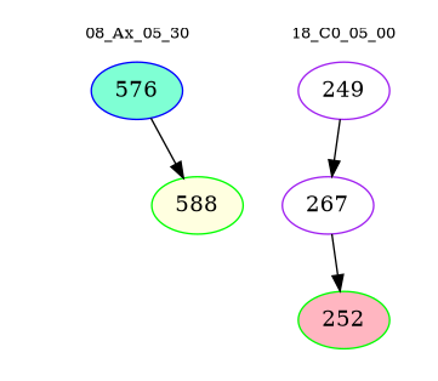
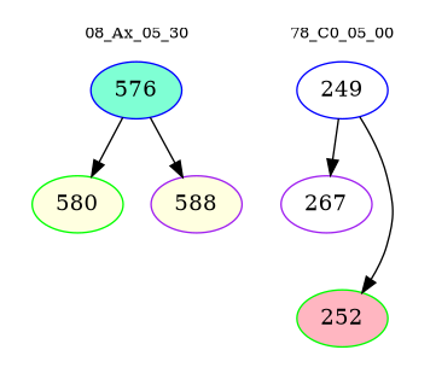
  digraph {
    node [color=blue fillcolor=lightyellow style=filled]
    edge [color=black]
    n1 [fillcolor=aquamarine label=576]
-   n3 [color=green label=588]
-   n4 [color=purple fillcolor=white label=249]
+   n2 [color=green label=580]
+   n3 [color=purple label=588]
+   n4 [fillcolor=white label=249]
    n5 [color=purple fillcolor=white label=267]
    n6 [color=green fillcolor=lightpink label=252]
    subgraph cluster_1 {
      color=white
      fontsize=10
      label="08_Ax_05_30"
      n1
+     n2
      n3
    }
    subgraph cluster_2 {
      color=white
      fontsize=10
-     label="18_C0_05_00"
+     label="78_C0_05_00"
      n4
      n5
      n6
    }
+   n1 -> n2
    n1 -> n3
    n4 -> n5
-   n5 -> n6
+   n4 -> n6
  }
